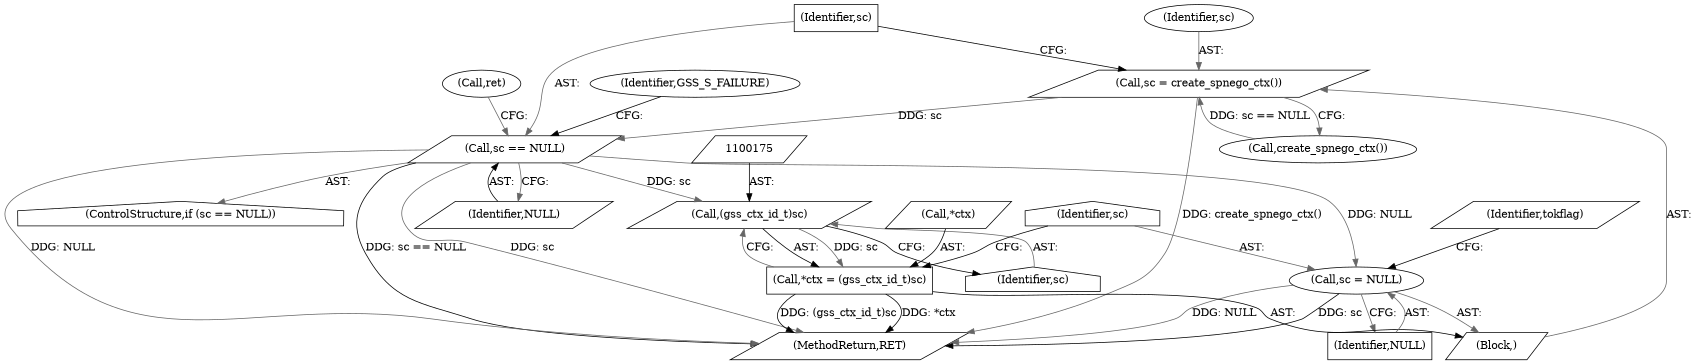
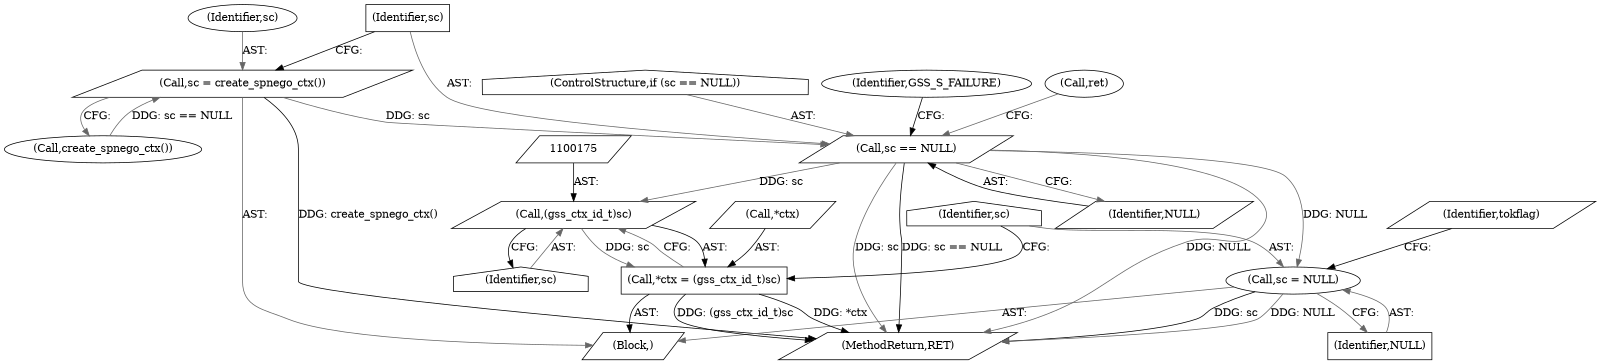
  digraph {
    node [shape=parallelogram]
    edge [color=gray40]
    n1 [label="(Call,sc = create_spnego_ctx())"]
    n2 [label="(Call,sc == NULL)"]
    n3 [label="(Block,)"]
    n4 [label="(MethodReturn,RET)"]
    n5 [label="(Call,create_spnego_ctx())" shape=ellipse]
    n6 [label="(Call,(gss_ctx_id_t)sc)"]
    n7 [label="(Call,sc = NULL)" shape=ellipse]
    n8 [label="(Identifier,NULL)"]
    n9 [label="(ControlStructure,if (sc == NULL))" shape=house]
    n10 [label="(Call,*ctx = (gss_ctx_id_t)sc)" shape=box]
    n11 [label="(Identifier,sc)" shape=house]
    n12 [label="(Identifier,NULL)" shape=box]
    n13 [label="(Call,ret)" shape=ellipse]
    n14 [label="(Identifier,sc)" shape=ellipse]
    n15 [label="(Identifier,sc)" shape=box]
    n16 [label="(Call,*ctx)"]
    n17 [label="(Identifier,sc)" shape=house]
    n18 [label="(Identifier,tokflag)"]
    n19 [label="(Identifier,GSS_S_FAILURE)" shape=ellipse]
    n20 [label=1100175]
    n1 -> n2 [label="DDG: sc"]
-   n3 -> n1 [label="AST: "]
-   n1 -> n4 [label="DDG: create_spnego_ctx()"]
+   n1 -> n3 [label="AST: "]
+   n1 -> n4 [color=black label="DDG: create_spnego_ctx()"]
    n1 -> n5 [label="CFG: "]
    n2 -> n4 [color=black label="DDG: sc == NULL"]
    n2 -> n4 [label="DDG: sc"]
    n2 -> n4 [label="DDG: NULL"]
    n2 -> n6 [label="DDG: sc"]
    n2 -> n7 [label="DDG: NULL"]
    n2 -> n8 [label="CFG: "]
-   n2 -> n9 [label="AST: "]
+   n9 -> n2 [label="AST: "]
    n5 -> n1 [label="DDG: sc == NULL"]
    n6 -> n10 [color=black label="AST: "]
    n6 -> n10 [label="DDG: sc"]
    n6 -> n11 [color=black label="CFG: "]
    n7 -> n3 [label="AST: "]
    n7 -> n4 [color=black label="DDG: sc"]
    n7 -> n4 [label="DDG: NULL"]
    n7 -> n12 [label="CFG: "]
    n8 -> n2 [color=black label="AST: "]
    n10 -> n3 [color=black label="AST: "]
    n10 -> n4 [color=black label="DDG: *ctx"]
    n10 -> n4 [color=black label="DDG: (gss_ctx_id_t)sc"]
    n10 -> n6 [label="CFG: "]
    n11 -> n6 [label="AST: "]
    n12 -> n7 [label="AST: "]
    n13 -> n2 [label="CFG: "]
    n14 -> n1 [label="AST: "]
    n15 -> n1 [color=black label="CFG: "]
    n15 -> n2 [label="AST: "]
    n16 -> n10 [color=black label="AST: "]
    n17 -> n7 [label="AST: "]
    n17 -> n10 [color=black label="CFG: "]
    n18 -> n7 [color=black label="CFG: "]
    n19 -> n2 [color=black label="CFG: "]
    n20 -> n6 [color=black label="AST: "]
  }
